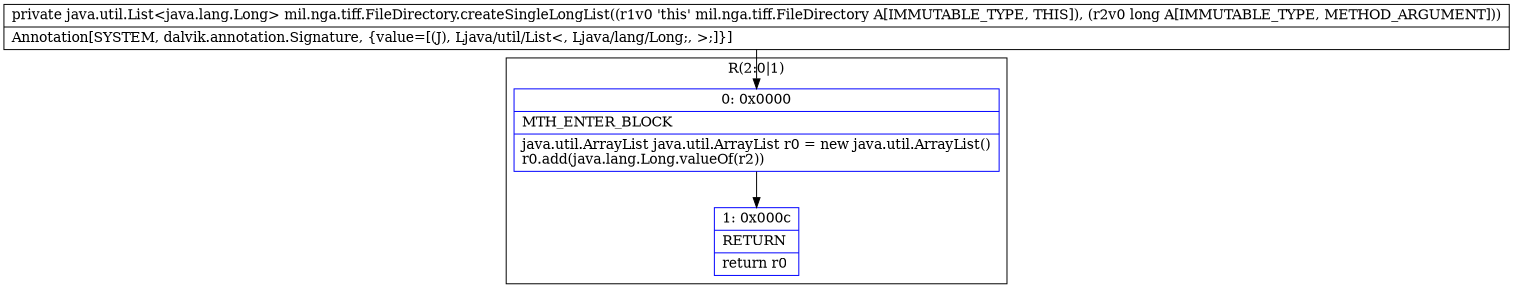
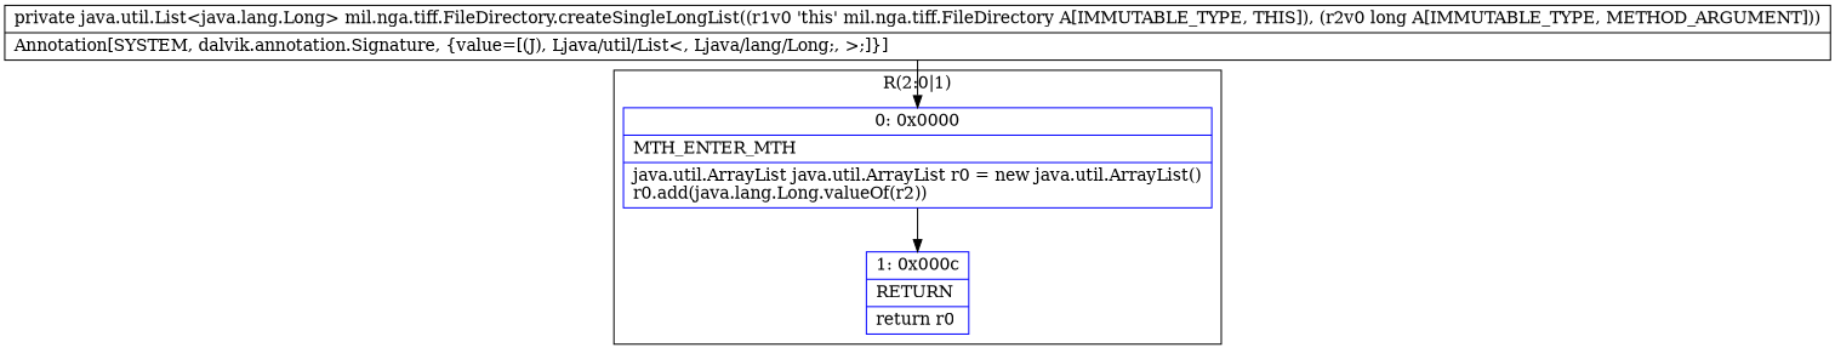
  digraph {
    node [color=blue shape=record]
-   n1 [label="{0\:\ 0x0000|MTH_ENTER_BLOCK\l|java.util.ArrayList java.util.ArrayList r0 = new java.util.ArrayList()\lr0.add(java.lang.Long.valueOf(r2))\l}"]
+   n1 [label="{0\:\ 0x0000|MTH_ENTER_MTH\l|java.util.ArrayList java.util.ArrayList r0 = new java.util.ArrayList()\lr0.add(java.lang.Long.valueOf(r2))\l}"]
    n2 [label="{1\:\ 0x000c|RETURN\l|return r0\l}"]
    n3 [label="{private java.util.List\<java.lang.Long\> mil.nga.tiff.FileDirectory.createSingleLongList((r1v0 'this' mil.nga.tiff.FileDirectory A[IMMUTABLE_TYPE, THIS]), (r2v0 long A[IMMUTABLE_TYPE, METHOD_ARGUMENT]))  | Annotation[SYSTEM, dalvik.annotation.Signature, \{value=[(J), Ljava\/util\/List\<, Ljava\/lang\/Long;, \>;]\}]\l}" color=""]
    subgraph cluster_1 {
      label="R(2:0|1)"
      n1
      n2
    }
    n1 -> n2
    n3 -> n1
  }
